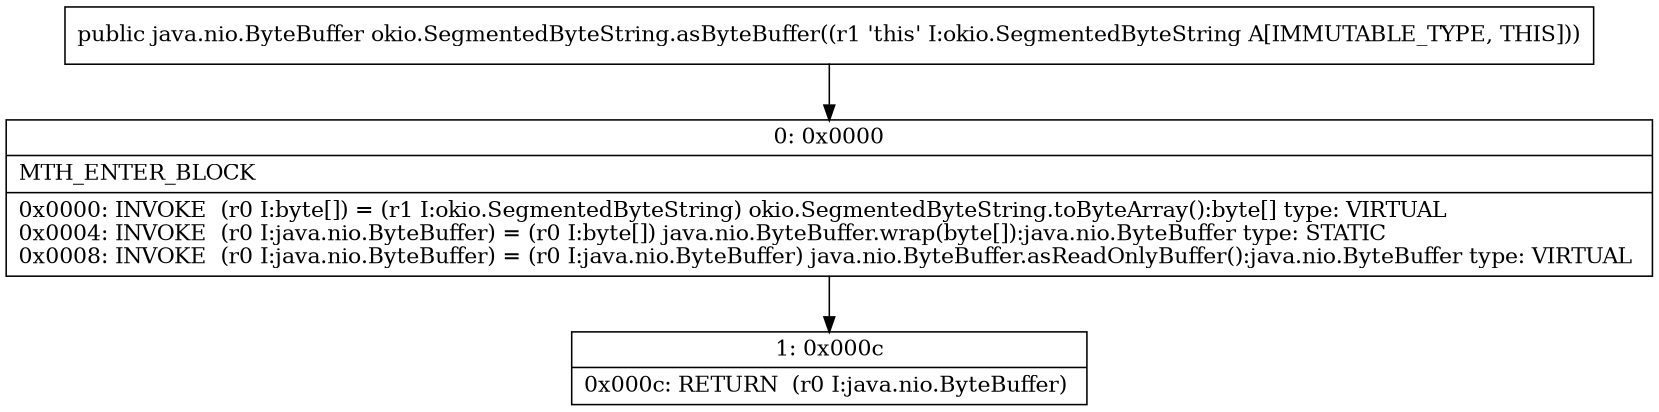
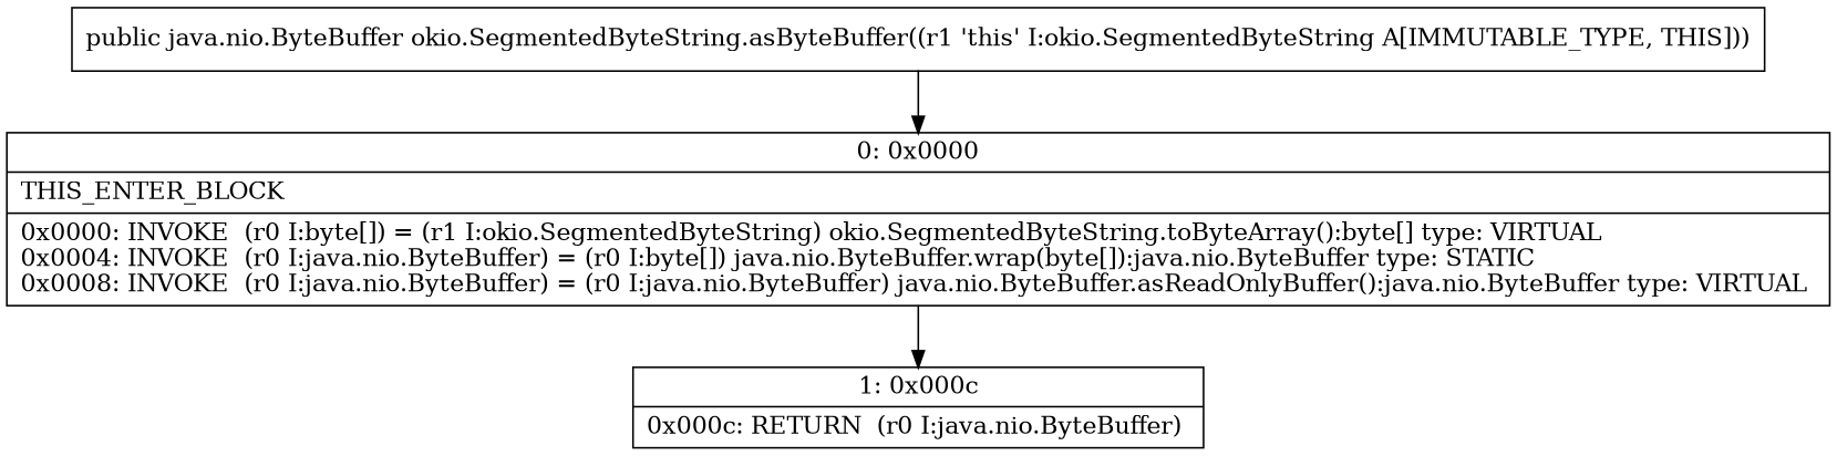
  digraph {
    node [shape=record]
-   n1 [label="{0\:\ 0x0000|MTH_ENTER_BLOCK\l|0x0000: INVOKE  (r0 I:byte[]) = (r1 I:okio.SegmentedByteString) okio.SegmentedByteString.toByteArray():byte[] type: VIRTUAL \l0x0004: INVOKE  (r0 I:java.nio.ByteBuffer) = (r0 I:byte[]) java.nio.ByteBuffer.wrap(byte[]):java.nio.ByteBuffer type: STATIC \l0x0008: INVOKE  (r0 I:java.nio.ByteBuffer) = (r0 I:java.nio.ByteBuffer) java.nio.ByteBuffer.asReadOnlyBuffer():java.nio.ByteBuffer type: VIRTUAL \l}"]
+   n1 [label="{0\:\ 0x0000|THIS_ENTER_BLOCK\l|0x0000: INVOKE  (r0 I:byte[]) = (r1 I:okio.SegmentedByteString) okio.SegmentedByteString.toByteArray():byte[] type: VIRTUAL \l0x0004: INVOKE  (r0 I:java.nio.ByteBuffer) = (r0 I:byte[]) java.nio.ByteBuffer.wrap(byte[]):java.nio.ByteBuffer type: STATIC \l0x0008: INVOKE  (r0 I:java.nio.ByteBuffer) = (r0 I:java.nio.ByteBuffer) java.nio.ByteBuffer.asReadOnlyBuffer():java.nio.ByteBuffer type: VIRTUAL \l}"]
    n2 [label="{1\:\ 0x000c|0x000c: RETURN  (r0 I:java.nio.ByteBuffer) \l}"]
    n3 [label="{public java.nio.ByteBuffer okio.SegmentedByteString.asByteBuffer((r1 'this' I:okio.SegmentedByteString A[IMMUTABLE_TYPE, THIS])) }"]
    n1 -> n2
    n3 -> n1
  }
